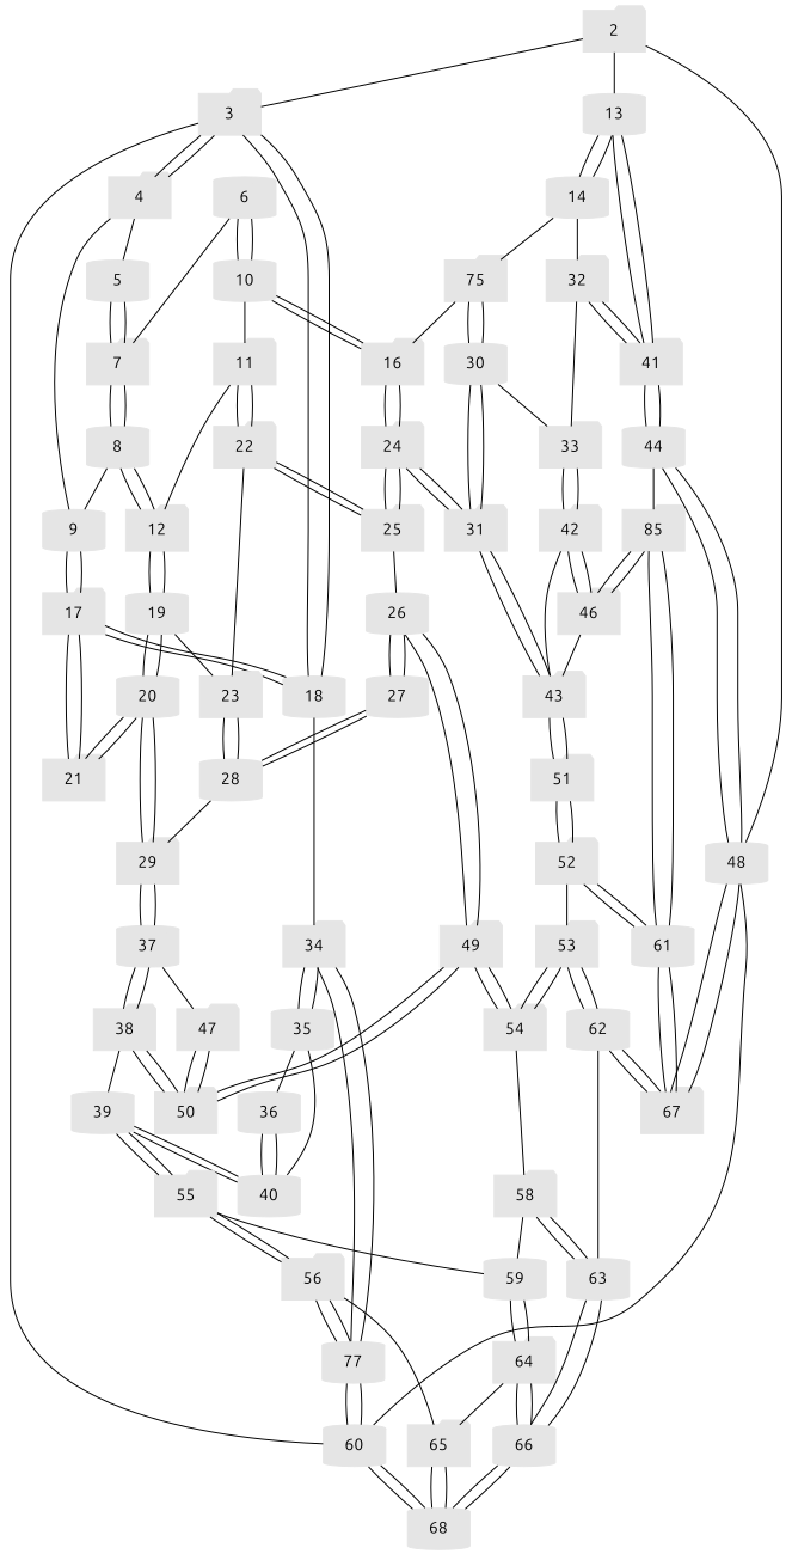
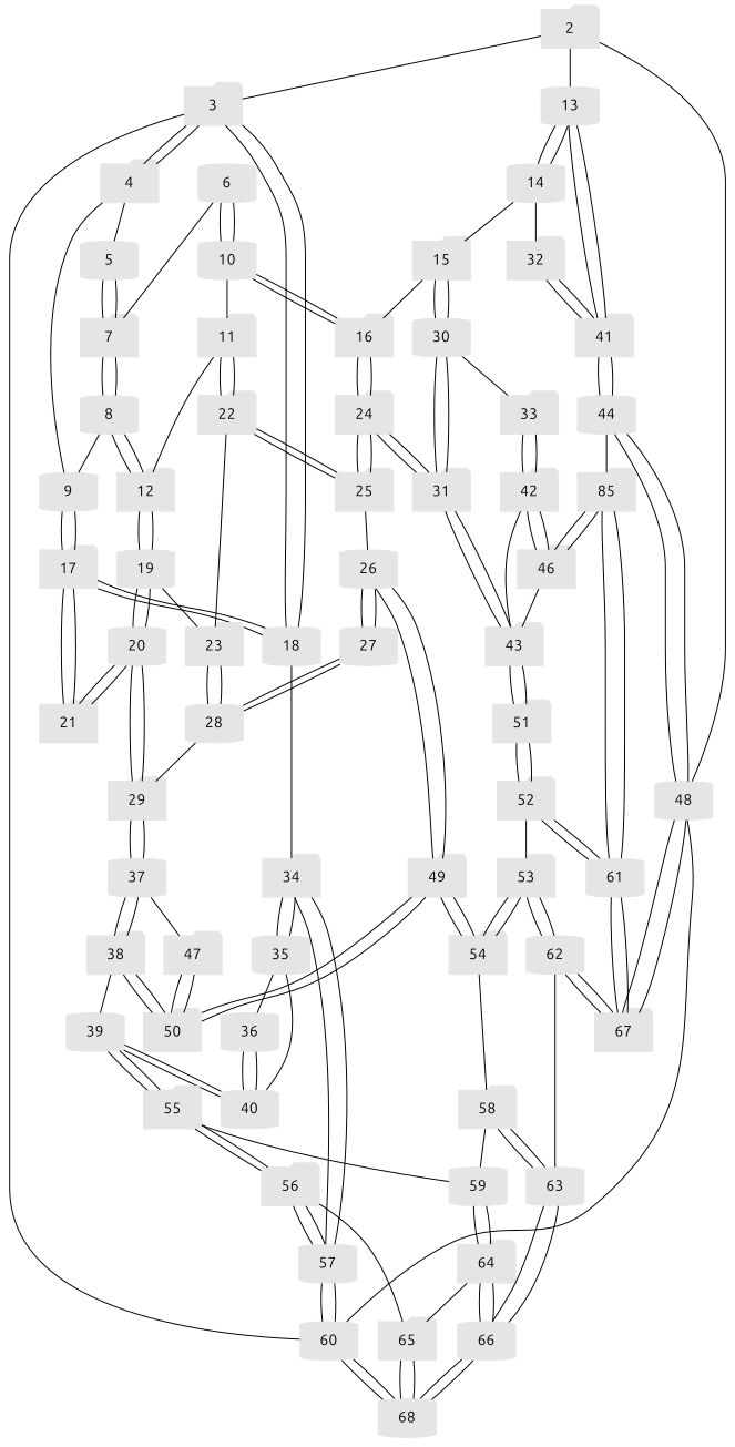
  graph {
    fontname=Ubuntu
    node [color=gray90 fontname=Ubuntu shape=folder style=filled]
    edge [fontname=Ubuntu]
    2
    3
    13 [shape=cylinder]
    48 [shape=cylinder]
    6 [shape=cylinder]
    7
    10 [shape=cylinder]
    4
    18 [shape=cylinder]
    60 [shape=cylinder]
    14 [shape=cylinder]
    41
    67
    5 [shape=cylinder]
    9 [shape=cylinder]
    34
    68 [shape=cylinder]
    17
    8 [shape=cylinder]
    11
    16
    12
    19 [shape=cylinder]
    21
    22
    24
    23
    25
    20 [shape=cylinder]
-   15 [label=75]
+   15
    32
    44 [shape=cylinder]
    30 [shape=cylinder]
    33
    31
    35 [shape=cylinder]
-   57 [shape=cylinder label=77]
+   57 [shape=cylinder]
    29
    28 [shape=cylinder]
    37 [shape=cylinder]
    26 [shape=cylinder]
    43
    27 [shape=cylinder]
    49
    50
    54
    47
    38
    42
    51
    46
    36 [shape=cylinder]
    40 [shape=cylinder]
    39 [shape=cylinder]
    55
    56
    59 [shape=cylinder]
    n58 [label=85]
    52
    61 [shape=cylinder]
    58
    53
    62 [shape=cylinder]
    63 [shape=cylinder]
    65
    64
    66 [shape=cylinder]
    2 -- 3
    2 -- 13
    2 -- 48
    3 -- 4
    3 -- 4
    3 -- 18
    3 -- 18
    3 -- 60
    13 -- 14
    13 -- 14
    13 -- 41
    13 -- 41
    48 -- 60
    48 -- 67
    48 -- 67
    6 -- 7
    6 -- 10
    6 -- 10
    7 -- 8
    7 -- 8
    10 -- 11
    10 -- 16
    10 -- 16
    4 -- 5
    4 -- 9
    18 -- 34
    60 -- 68
    60 -- 68
    14 -- 15
    14 -- 32
    41 -- 44
    41 -- 44
    5 -- 7
    5 -- 7
    9 -- 17
    9 -- 17
    34 -- 35
    34 -- 35
    34 -- 57
    34 -- 57
    17 -- 18
    17 -- 18
    17 -- 21
    17 -- 21
    8 -- 9
    8 -- 12
    8 -- 12
    11 -- 12
    11 -- 22
    11 -- 22
    16 -- 24
    16 -- 24
    12 -- 19
    12 -- 19
    19 -- 23
    19 -- 20
    19 -- 20
    22 -- 23
    22 -- 25
    22 -- 25
    24 -- 25
    24 -- 25
    24 -- 31
    24 -- 31
    23 -- 28
    23 -- 28
    25 -- 26
    20 -- 21
    20 -- 21
    20 -- 29
    20 -- 29
    15 -- 16
    15 -- 30
    15 -- 30
    32 -- 41
    32 -- 41
-   32 -- 33
    44 -- 48
    44 -- 48
    44 -- n58
    30 -- 33
    30 -- 31
    30 -- 31
    33 -- 42
    33 -- 42
    31 -- 43
    31 -- 43
    35 -- 36
    35 -- 40
    57 -- 60
    57 -- 60
    29 -- 37
    29 -- 37
    28 -- 29
    37 -- 47
    37 -- 38
    37 -- 38
    26 -- 27
    26 -- 27
    26 -- 49
    26 -- 49
    43 -- 51
    43 -- 51
    27 -- 28
    27 -- 28
    49 -- 50
    49 -- 50
    49 -- 54
    49 -- 54
    54 -- 58
    47 -- 50
    47 -- 50
    38 -- 50
    38 -- 50
    38 -- 39
    42 -- 43
    42 -- 46
    42 -- 46
    51 -- 52
    51 -- 52
    46 -- 43
    36 -- 40
    36 -- 40
    39 -- 40
    39 -- 40
    39 -- 55
    39 -- 55
    55 -- 56
    55 -- 56
    55 -- 59
    56 -- 57
    56 -- 57
    56 -- 65
    59 -- 64
    59 -- 64
    n58 -- 46
    n58 -- 46
    n58 -- 61
    n58 -- 61
    52 -- 61
    52 -- 61
    52 -- 53
    61 -- 67
    61 -- 67
    58 -- 59
    58 -- 63
    58 -- 63
    53 -- 54
    53 -- 54
    53 -- 62
    53 -- 62
    62 -- 67
    62 -- 67
    62 -- 63
    63 -- 66
    63 -- 66
    65 -- 68
    65 -- 68
    64 -- 65
    64 -- 66
    64 -- 66
    66 -- 68
    66 -- 68
  }
